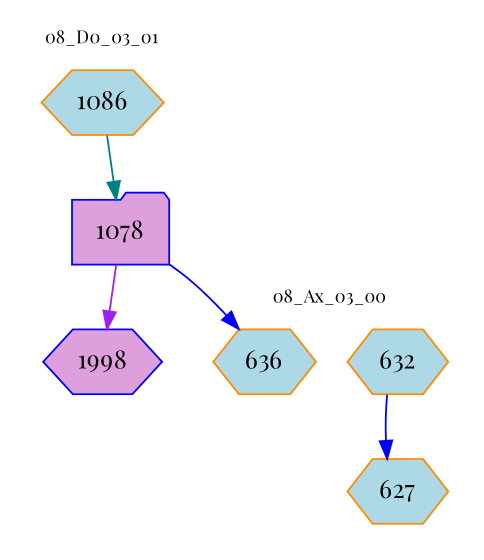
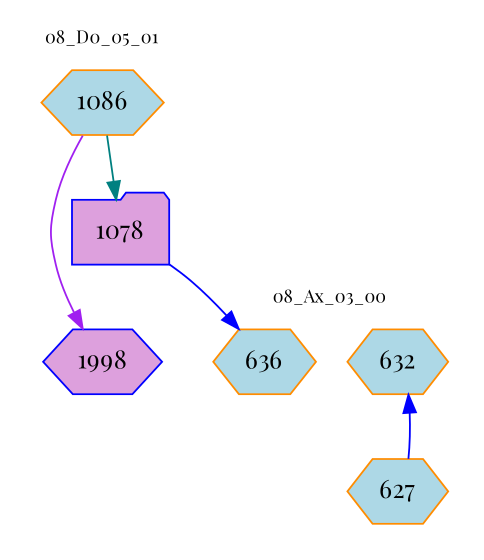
  digraph {
    fontname="Playfair Display"
    node [color=darkorange fillcolor=lightblue fontname="Playfair Display" shape=hexagon style=filled]
    edge [color=blue fontname="Playfair Display"]
    n1 [label=632]
    n2 [label=627]
    n3 [label=636]
    n4 [label=1086]
    n5 [color=blue fillcolor=plum label=1078 shape=folder]
    n6 [color=blue fillcolor=plum label=1998]
    subgraph cluster_1 {
      color=white
      fontsize=10
      label="08_Ax_03_00"
      n1
      n2
      n3
    }
    subgraph cluster_2 {
      color=white
      fontsize=10
-     label="08_D0_03_01"
+     label="08_D0_05_01"
      n4
      n5
      n6
    }
-   n1 -> n2
+   n2 -> n1
    n4 -> n5 [color=teal]
-   n5 -> n6 [color=purple]
+   n4 -> n6 [color=purple]
    n5 -> n3
  }
